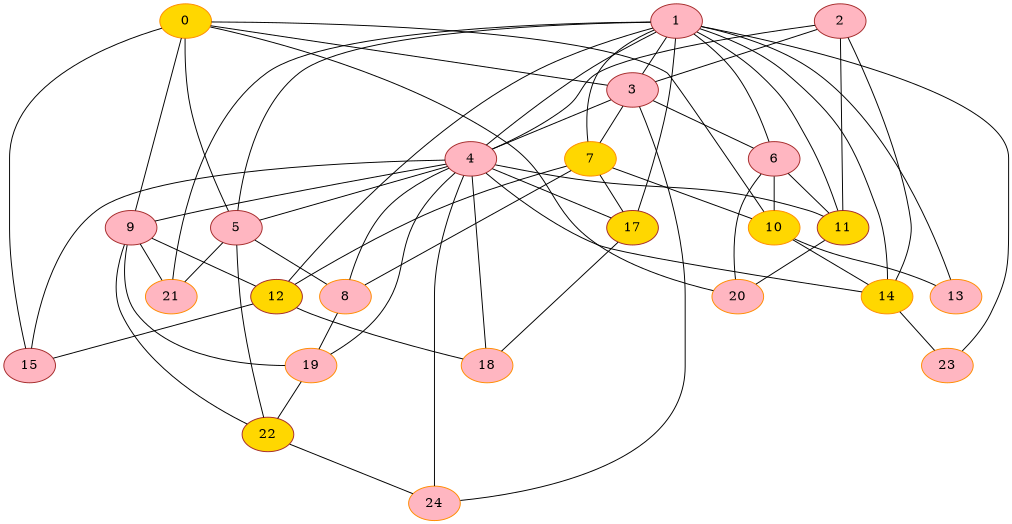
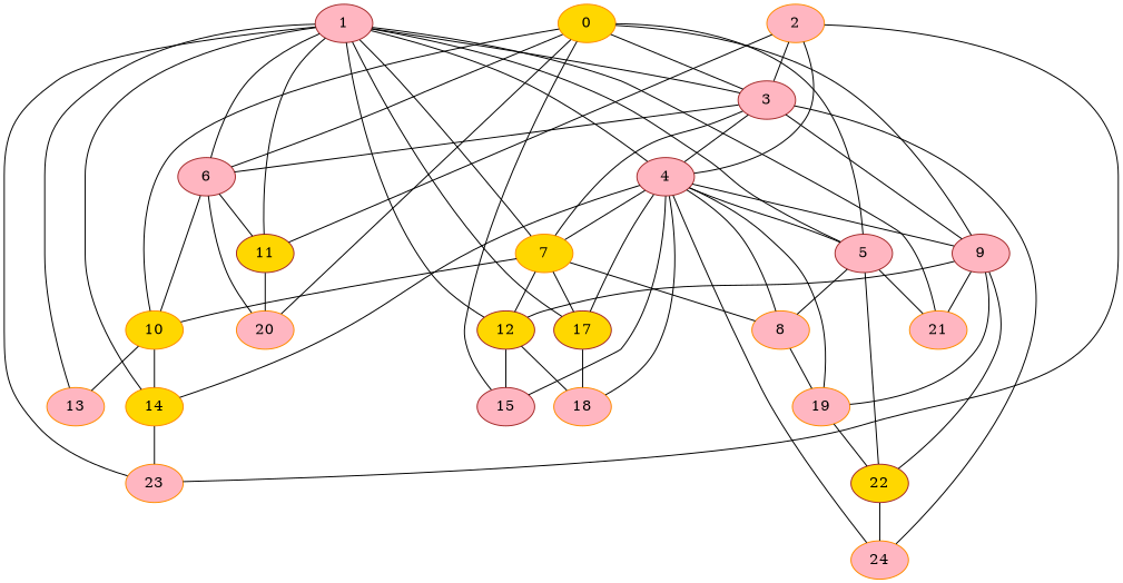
  strict graph {
    node [color=darkorange fillcolor=lightpink style=filled]
    edge [is_available=True prob=1.0]
    0 [fillcolor=gold]
    3 [color=brown]
    5 [color=brown]
    6 [color=brown]
    9 [color=brown]
    10 [fillcolor=gold]
    15 [color=brown]
    20
    4 [color=brown]
    7 [fillcolor=gold]
    24
    21
    8
    22 [color=brown fillcolor=gold]
    11 [color=brown fillcolor=gold]
    12 [color=brown fillcolor=gold]
    19
    13
    14 [fillcolor=gold]
    1 [color=brown]
    17 [color=brown fillcolor=gold]
    23
    18
-   2 [color=brown]
+   2
    0 -- 3
    0 -- 5 [prob=0.20422999474]
+   0 -- 6 [prob=0.106735833575]
    0 -- 9 [prob=0.213635277311]
    0 -- 10 [prob=0.0655058020805]
    0 -- 15 [prob=0.226580839032]
    0 -- 20 [prob=0.31353861808]
    3 -- 6 [prob=0.917854128131]
+   3 -- 9 [prob=0.470238242259]
    3 -- 4 [prob=0.977692085359]
    3 -- 7 [prob=0.41565877257]
    3 -- 24 [prob=0.252226672637]
    5 -- 21 [prob=0.313527304971]
    5 -- 8 [prob=0.947326670539]
    5 -- 22
    6 -- 10 [prob=0.774929939552]
    6 -- 20
    6 -- 11
    9 -- 21 [prob=0.534242429691]
    9 -- 22
    9 -- 12
    9 -- 19 [prob=0.538918216906]
    10 -- 13 [prob=0.487474972582]
    10 -- 14 [prob=0.72247744742]
    4 -- 5
    4 -- 9
    4 -- 15 [prob=0.225881336382]
-   4 -- 11 [prob=0.727801849419]
+   4 -- 7 [prob=0.727801849419]
    4 -- 24 [prob=0.890456314175]
    4 -- 8 [prob=0.154792883757]
    4 -- 19 [prob=0.145907403715]
    4 -- 14 [prob=0.609000336682]
    4 -- 17 [prob=0.25515964432]
    4 -- 18 [prob=0.463896423934]
    7 -- 10 [prob=0.276872171179]
    7 -- 8 [prob=0.692482256157]
    7 -- 12
    7 -- 17 [prob=0.276205502637]
    8 -- 19 [prob=0.880727759612]
    22 -- 24 [prob=0.585758021058]
    11 -- 20 [prob=0.629331883877]
    12 -- 15 [prob=0.791256380724]
    12 -- 18 [prob=0.722963089944]
    19 -- 22 [prob=0.692463460002]
    14 -- 23
    1 -- 3 [prob=0.479152502386]
    1 -- 5 [prob=0.615216029003]
    1 -- 6 [prob=0.467850537885]
    1 -- 4 [prob=0.908033496538]
    1 -- 7
    1 -- 21 [prob=0.292412643394]
    1 -- 11 [prob=0.349982094895]
    1 -- 12 [prob=0.397090571777]
    1 -- 13 [prob=0.594230331925]
    1 -- 14 [prob=0.891209117721]
    1 -- 17 [prob=0.982267242613]
    1 -- 23 [prob=0.078907324665]
    17 -- 18 [prob=0.135342521121]
    2 -- 3 [prob=0.949434308643]
    2 -- 4 [prob=0.734256438546]
    2 -- 11 [prob=0.941161036928]
-   2 -- 14 [prob=0.341008497454]
+   2 -- 23 [prob=0.341008497454]
  }
